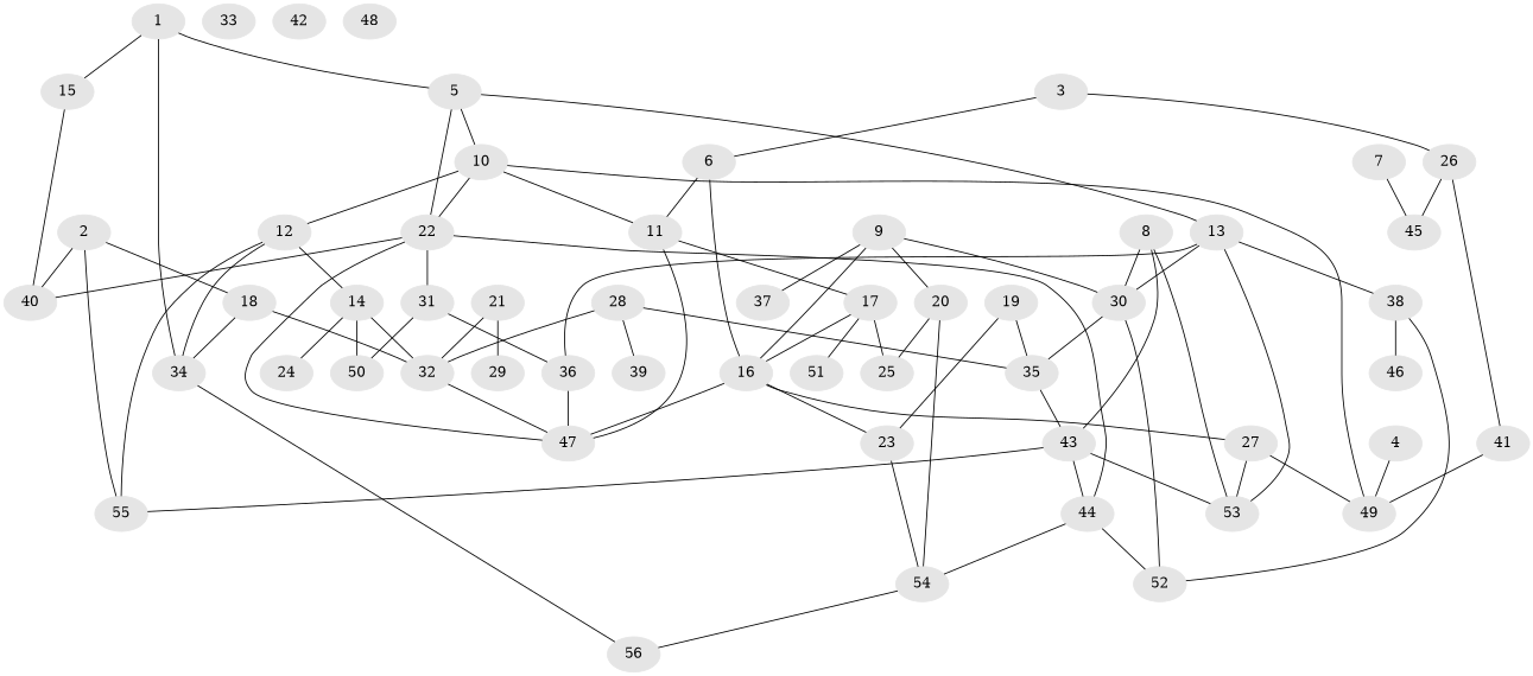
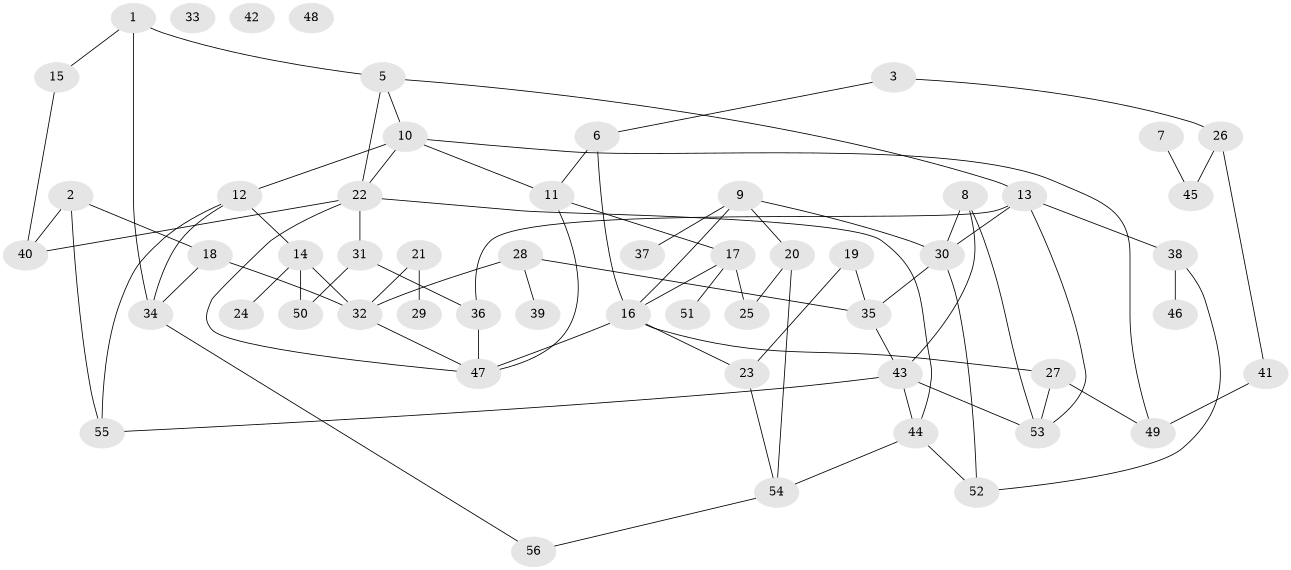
  graph {
    node [color=gray90 style=filled]
    1
    5
    15
    34
    10
    13
    22
    40
    56
    2
    18
    55
    32
    3
    6
    26
    11
    16
    45
    41
-   4
    49
    12
    30
    53
    36
    38
    47
    31
    44
    17
    23
    27
    7
    8
    43
    35
    52
    9
    20
    37
    25
    54
    14
    51
    24
    50
    46
    28
    39
    19
    21
    29
    33
    42
    48
    1 -- 5
    1 -- 15
    1 -- 34
    5 -- 10
    5 -- 13
    5 -- 22
    15 -- 40
    34 -- 56
    10 -- 22
    10 -- 11
    10 -- 49
    10 -- 12
    13 -- 30
    13 -- 53
    13 -- 36
    13 -- 38
    22 -- 40
    22 -- 47
    22 -- 31
    22 -- 44
    2 -- 40
    2 -- 18
    2 -- 55
    18 -- 34
    18 -- 32
    32 -- 47
    3 -- 6
    3 -- 26
    6 -- 11
    6 -- 16
    26 -- 45
    26 -- 41
    11 -- 47
    11 -- 17
    16 -- 47
    16 -- 23
    16 -- 27
    41 -- 49
-   4 -- 49
    12 -- 34
    12 -- 55
    12 -- 14
    30 -- 35
    30 -- 52
    36 -- 47
    38 -- 52
    38 -- 46
    31 -- 36
    31 -- 50
    44 -- 52
    44 -- 54
    17 -- 16
    17 -- 25
    17 -- 51
    23 -- 54
    27 -- 49
    27 -- 53
    7 -- 45
    8 -- 30
    8 -- 53
    8 -- 43
    43 -- 55
    43 -- 53
    43 -- 44
    35 -- 43
    9 -- 16
    9 -- 30
    9 -- 20
    9 -- 37
    20 -- 25
    20 -- 54
    54 -- 56
    14 -- 32
    14 -- 24
    14 -- 50
    28 -- 32
    28 -- 35
    28 -- 39
    19 -- 23
    19 -- 35
    21 -- 32
    21 -- 29
  }
